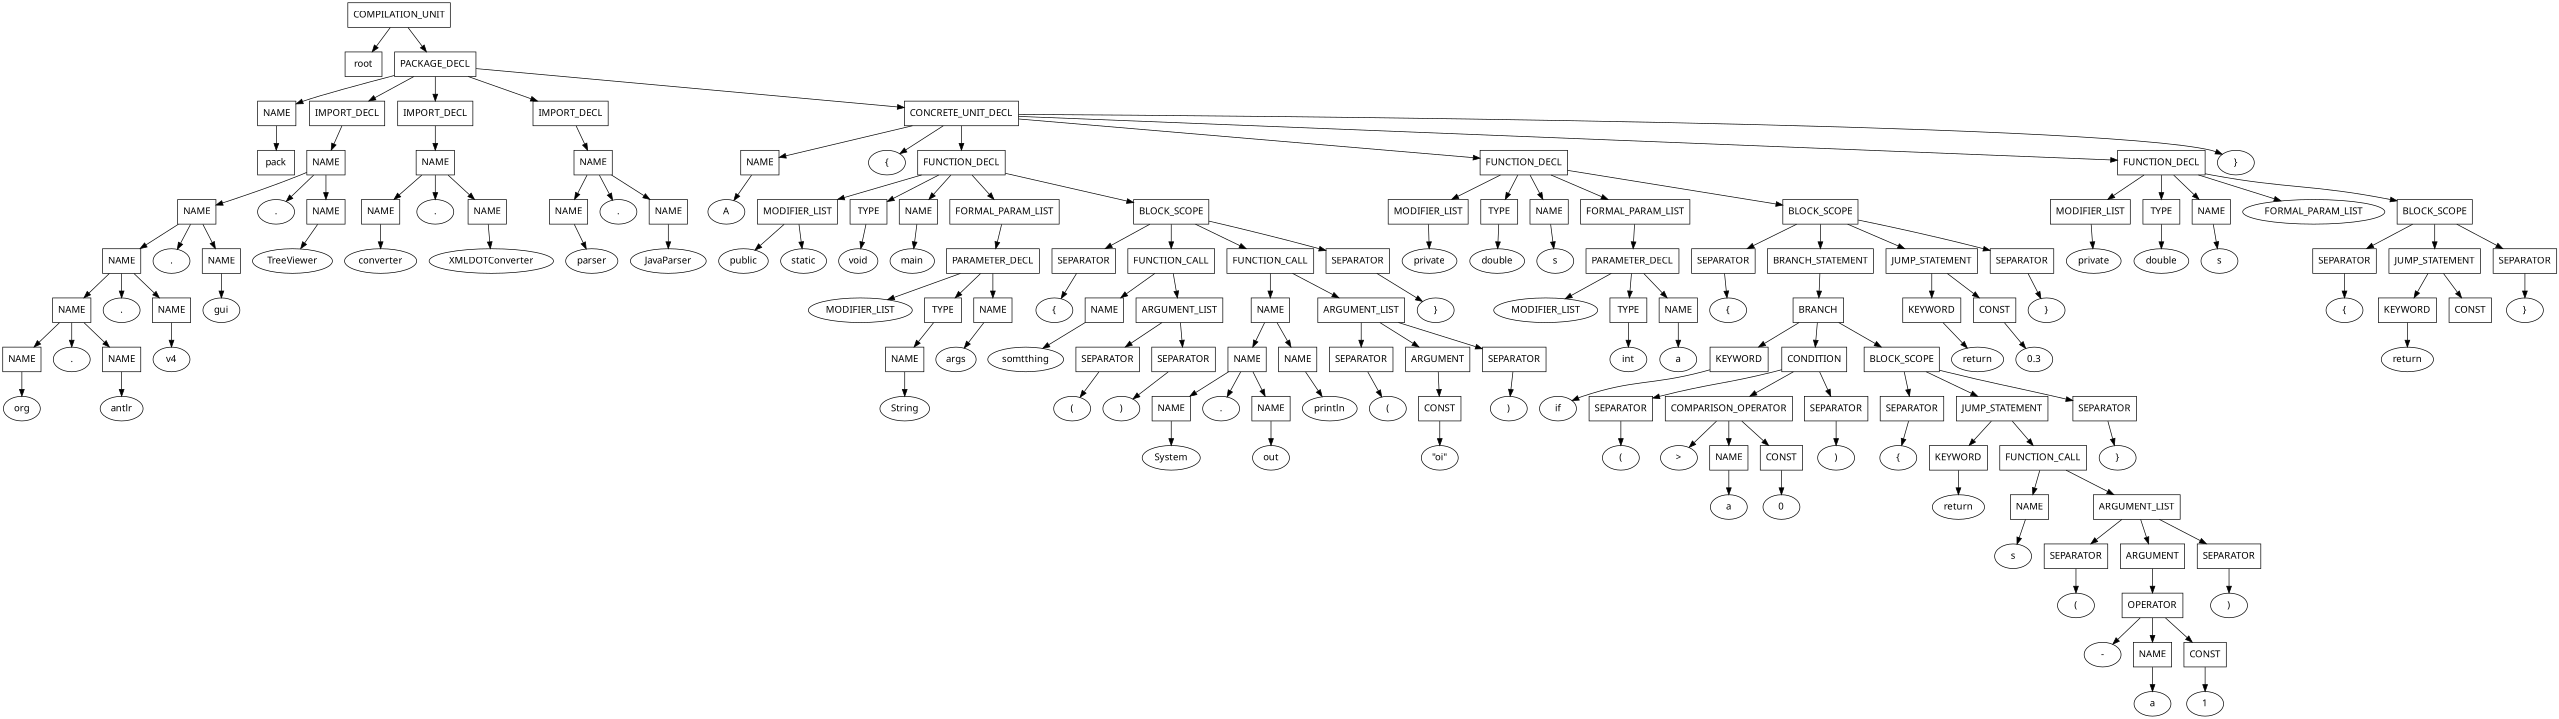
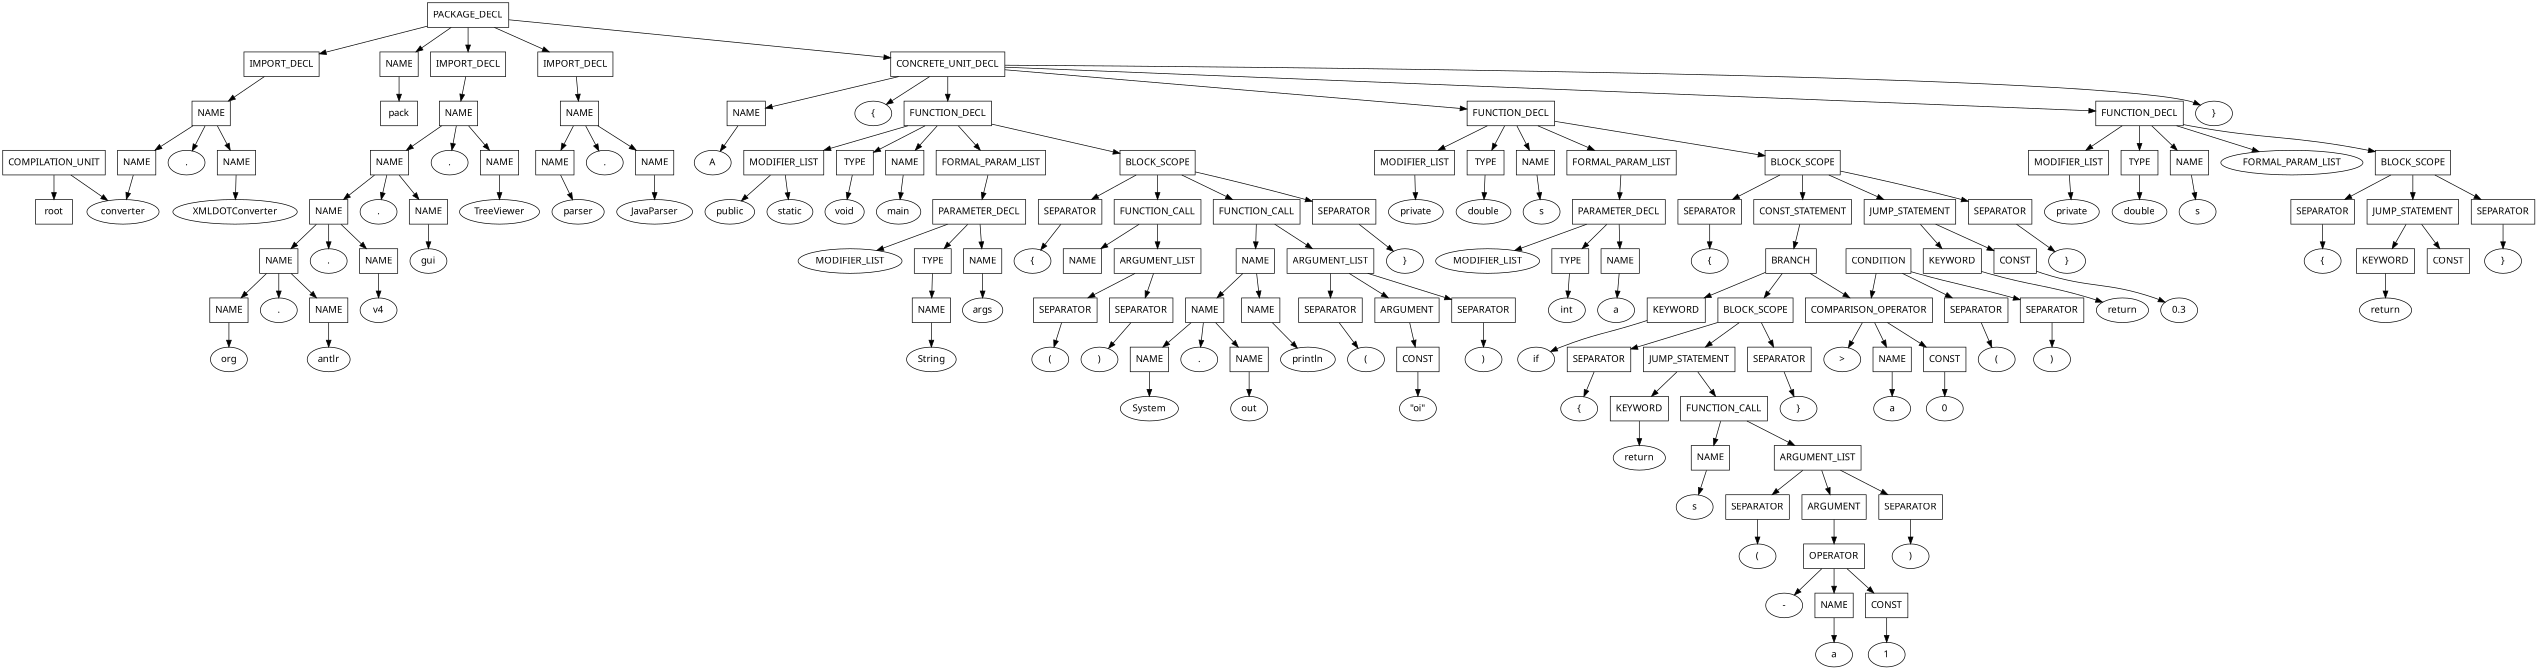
  digraph {
    fontname="Noto Sans"
    splines=TRUE
    node [fontname="Noto Sans" shape=rectangle]
    edge [fontname="Noto Sans"]
    n1 [label=root]
    n2 [label=COMPILATION_UNIT]
    n3 [label=PACKAGE_DECL]
    n4 [label=NAME]
    n5 [label=IMPORT_DECL]
    n6 [label=IMPORT_DECL]
    n7 [label=IMPORT_DECL]
    n8 [label=CONCRETE_UNIT_DECL]
    n9 [label=pack shape=box]
    n10 [label=NAME]
    n11 [label=NAME]
    n12 [label=NAME]
    n13 [label=NAME]
    n14 [label="{" shape=ellipse]
    n15 [label=FUNCTION_DECL]
    n16 [label=FUNCTION_DECL]
    n17 [label=FUNCTION_DECL]
    n18 [label="}" shape=ellipse]
    n19 [label=NAME]
    n20 [label="." shape=ellipse]
    n21 [label=NAME]
    n22 [label=NAME]
    n23 [label="." shape=ellipse]
    n24 [label=NAME]
    n25 [label=TreeViewer shape=ellipse]
    n26 [label=NAME]
    n27 [label="." shape=ellipse]
    n28 [label=NAME]
    n29 [label=gui shape=ellipse]
    n30 [label=NAME]
    n31 [label="." shape=ellipse]
    n32 [label=NAME]
    n33 [label=v4 shape=ellipse]
    n34 [label=org shape=ellipse]
    n35 [label=antlr shape=ellipse]
    n36 [label=NAME]
    n37 [label="." shape=ellipse]
    n38 [label=NAME]
    n39 [label=converter shape=ellipse]
    n40 [label=XMLDOTConverter shape=ellipse]
    n41 [label=NAME]
    n42 [label="." shape=ellipse]
    n43 [label=NAME]
    n44 [label=parser shape=ellipse]
    n45 [label=JavaParser shape=ellipse]
    n46 [label=A shape=ellipse]
    n47 [label=MODIFIER_LIST]
    n48 [label=TYPE]
    n49 [label=NAME]
    n50 [label=FORMAL_PARAM_LIST]
    n51 [label=BLOCK_SCOPE]
    n52 [label=MODIFIER_LIST]
    n53 [label=TYPE]
    n54 [label=NAME]
    n55 [label=FORMAL_PARAM_LIST]
    n56 [label=BLOCK_SCOPE]
    n57 [label=MODIFIER_LIST]
    n58 [label=TYPE]
    n59 [label=NAME]
    n60 [label=FORMAL_PARAM_LIST shape=ellipse]
    n61 [label=BLOCK_SCOPE]
    n62 [label=public shape=ellipse]
    n63 [label=static shape=ellipse]
    n64 [label=void shape=ellipse]
    n65 [label=main shape=ellipse]
    n66 [label=PARAMETER_DECL]
    n67 [label=SEPARATOR]
    n68 [label=FUNCTION_CALL]
    n69 [label=FUNCTION_CALL]
    n70 [label=SEPARATOR]
    n71 [label=MODIFIER_LIST shape=ellipse]
    n72 [label=TYPE]
    n73 [label=NAME]
    n74 [label=NAME]
    n75 [label=args shape=ellipse]
    n76 [label=String shape=ellipse]
    n77 [label="{" shape=ellipse]
    n78 [label=NAME]
    n79 [label=ARGUMENT_LIST]
    n80 [label=NAME]
    n81 [label=ARGUMENT_LIST]
    n82 [label="}" shape=ellipse]
-   n83 [label=somtthing shape=ellipse]
    n84 [label=SEPARATOR]
    n85 [label=SEPARATOR]
    n86 [label="(" shape=ellipse]
    n87 [label=")" shape=ellipse]
    n88 [label=NAME]
    n89 [label=NAME]
    n90 [label=SEPARATOR]
    n91 [label=ARGUMENT]
    n92 [label=SEPARATOR]
    n93 [label=NAME]
    n94 [label="." shape=ellipse]
    n95 [label=NAME]
    n96 [label=println shape=ellipse]
    n97 [label=System shape=ellipse]
    n98 [label=out shape=ellipse]
    n99 [label="(" shape=ellipse]
    n100 [label=CONST]
    n101 [label=")" shape=ellipse]
    n102 [label="\"oi\"" shape=ellipse]
    n103 [label=private shape=ellipse]
    n104 [label=double shape=ellipse]
    n105 [label=s shape=ellipse]
    n106 [label=PARAMETER_DECL]
    n107 [label=SEPARATOR]
-   n108 [label=BRANCH_STATEMENT]
+   n108 [label=CONST_STATEMENT]
    n109 [label=JUMP_STATEMENT]
    n110 [label=SEPARATOR]
    n111 [label=MODIFIER_LIST shape=ellipse]
    n112 [label=TYPE]
    n113 [label=NAME]
    n114 [label=int shape=ellipse]
    n115 [label=a shape=ellipse]
    n116 [label="{" shape=ellipse]
    n117 [label=BRANCH]
    n118 [label=KEYWORD]
    n119 [label=CONST]
    n120 [label="}" shape=ellipse]
    n121 [label=KEYWORD]
    n122 [label=CONDITION]
    n123 [label=BLOCK_SCOPE]
    n124 [label=if shape=ellipse]
    n125 [label=SEPARATOR]
    n126 [label=COMPARISON_OPERATOR]
    n127 [label=SEPARATOR]
    n128 [label=SEPARATOR]
    n129 [label=JUMP_STATEMENT]
    n130 [label=SEPARATOR]
    n131 [label="(" shape=ellipse]
    n132 [label=">" shape=ellipse]
    n133 [label=NAME]
    n134 [label=CONST]
    n135 [label=")" shape=ellipse]
    n136 [label=a shape=ellipse]
    n137 [label=0 shape=ellipse]
    n138 [label="{" shape=ellipse]
    n139 [label=KEYWORD]
    n140 [label=FUNCTION_CALL]
    n141 [label="}" shape=ellipse]
    n142 [label=return shape=ellipse]
    n143 [label=NAME]
    n144 [label=ARGUMENT_LIST]
    n145 [label=s shape=ellipse]
    n146 [label=SEPARATOR]
    n147 [label=ARGUMENT]
    n148 [label=SEPARATOR]
    n149 [label="(" shape=ellipse]
    n150 [label=OPERATOR]
    n151 [label=")" shape=ellipse]
    n152 [label="-" shape=ellipse]
    n153 [label=NAME]
    n154 [label=CONST]
    n155 [label=a shape=ellipse]
    n156 [label=1 shape=ellipse]
    n157 [label=return shape=ellipse]
    n158 [label=0.3 shape=ellipse]
    n159 [label=private shape=ellipse]
    n160 [label=double shape=ellipse]
    n161 [label=s shape=ellipse]
    n162 [label=SEPARATOR]
    n163 [label=JUMP_STATEMENT]
    n164 [label=SEPARATOR]
    n165 [label="{" shape=ellipse]
    n166 [label=KEYWORD]
    n167 [label=CONST]
    n168 [label="}" shape=ellipse]
    n169 [label=return shape=ellipse]
    n2 -> n1
-   n2 -> n3
+   n2 -> n39
    n3 -> n4
    n3 -> n5
    n3 -> n6
    n3 -> n7
    n3 -> n8
    n4 -> n9
    n5 -> n10
    n6 -> n11
    n7 -> n12
    n8 -> n13
    n8 -> n14
    n8 -> n15
    n8 -> n16
    n8 -> n17
    n8 -> n18
    n10 -> n19
    n10 -> n20
    n10 -> n21
    n11 -> n36
    n11 -> n37
    n11 -> n38
    n12 -> n41
    n12 -> n42
    n12 -> n43
    n13 -> n46
    n15 -> n47
    n15 -> n48
    n15 -> n49
    n15 -> n50
    n15 -> n51
    n16 -> n52
    n16 -> n53
    n16 -> n54
    n16 -> n55
    n16 -> n56
    n17 -> n57
    n17 -> n58
    n17 -> n59
    n17 -> n60
    n17 -> n61
    n19 -> n22
    n19 -> n23
    n19 -> n24
    n21 -> n25
    n22 -> n26
    n22 -> n27
    n22 -> n28
    n24 -> n29
    n26 -> n30
    n26 -> n31
    n26 -> n32
    n28 -> n33
    n30 -> n34
    n32 -> n35
    n36 -> n39
    n38 -> n40
    n41 -> n44
    n43 -> n45
    n47 -> n62
    n47 -> n63
    n48 -> n64
    n49 -> n65
    n50 -> n66
    n51 -> n67
    n51 -> n68
    n51 -> n69
    n51 -> n70
    n52 -> n103
    n53 -> n104
    n54 -> n105
    n55 -> n106
    n56 -> n107
    n56 -> n108
    n56 -> n109
    n56 -> n110
    n57 -> n159
    n58 -> n160
    n59 -> n161
    n61 -> n162
    n61 -> n163
    n61 -> n164
    n66 -> n71
    n66 -> n72
    n66 -> n73
    n67 -> n77
    n68 -> n78
    n68 -> n79
    n69 -> n80
    n69 -> n81
    n70 -> n82
    n72 -> n74
    n73 -> n75
    n74 -> n76
-   n78 -> n83
    n79 -> n84
    n79 -> n85
    n80 -> n88
    n80 -> n89
    n81 -> n90
    n81 -> n91
    n81 -> n92
    n84 -> n86
    n85 -> n87
    n88 -> n93
    n88 -> n94
    n88 -> n95
    n89 -> n96
    n90 -> n99
    n91 -> n100
    n92 -> n101
    n93 -> n97
    n95 -> n98
    n100 -> n102
    n106 -> n111
    n106 -> n112
    n106 -> n113
    n107 -> n116
    n108 -> n117
    n109 -> n118
    n109 -> n119
    n110 -> n120
    n112 -> n114
    n113 -> n115
    n117 -> n121
-   n117 -> n122
+   n117 -> n126
    n117 -> n123
    n118 -> n157
    n119 -> n158
    n121 -> n124
    n122 -> n125
    n122 -> n126
    n122 -> n127
    n123 -> n128
    n123 -> n129
    n123 -> n130
    n125 -> n131
    n126 -> n132
    n126 -> n133
    n126 -> n134
    n127 -> n135
    n128 -> n138
    n129 -> n139
    n129 -> n140
    n130 -> n141
    n133 -> n136
    n134 -> n137
    n139 -> n142
    n140 -> n143
    n140 -> n144
    n143 -> n145
    n144 -> n146
    n144 -> n147
    n144 -> n148
    n146 -> n149
    n147 -> n150
    n148 -> n151
    n150 -> n152
    n150 -> n153
    n150 -> n154
    n153 -> n155
    n154 -> n156
    n162 -> n165
    n163 -> n166
    n163 -> n167
    n164 -> n168
    n166 -> n169
  }
